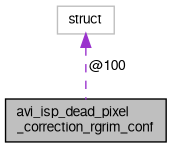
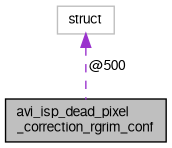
  digraph {
    node [fontname=FreeSans fontsize=10 shape=record style=filled]
    n1 [color=black fillcolor=grey75 fontcolor=black height=0.2 label="avi_isp_dead_pixel\l_correction_rgrim_conf" width=0.4]
    n2 [color=grey75 fillcolor=white height=0.2 label=struct width=0.4]
-   n2 -> n1 [color=darkorchid3 dir=back fontname=FreeSans fontsize=10 label=" @100" labelfontname=FreeSans labelfontsize=10 style=dashed]
+   n2 -> n1 [color=darkorchid3 dir=back fontname=FreeSans fontsize=10 label=" @500" labelfontname=FreeSans labelfontsize=10 style=dashed]
  }
